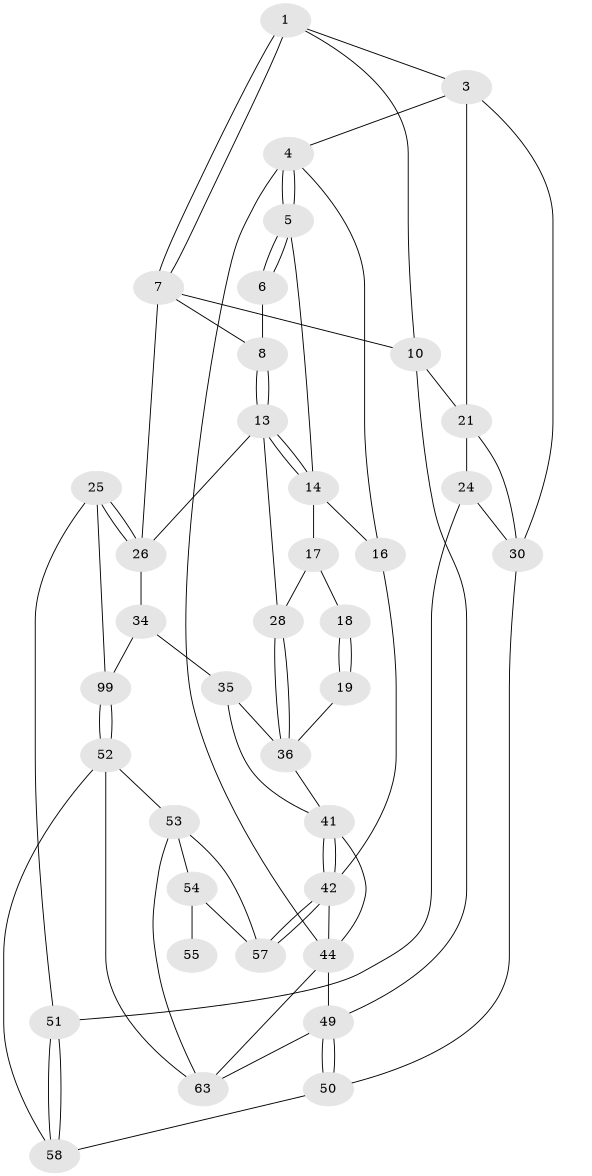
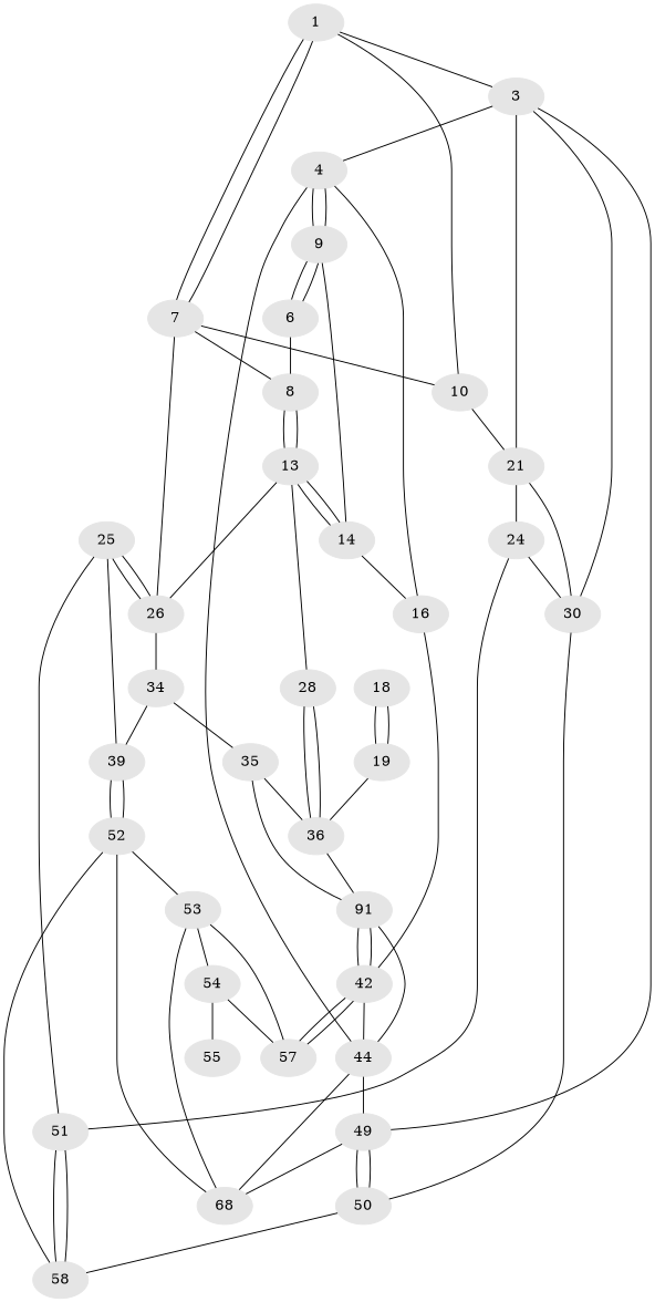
  graph {
    node [color=gray90 style=filled]
    1 [super="+2"]
    3 [super="+22"]
    7 [super="+11"]
    10
    4
    21 [super="+23"]
    30 [super="+45"]
    49 [super="+66"]
    8
    26 [super="+31"]
-   5 [super="+12"]
+   5 [super="+12" label=9]
    16 [super="+20"]
    44 [super="+65"]
    24 [super="+46"]
    50 [super="+61"]
-   63 [super="+64"]
+   63 [super="+64" label=68]
    6 [super="+9"]
    14 [super="+15"]
    42 [super="+43"]
-   17 [super="+29"]
    13 [super="+27"]
    34 [super="+40"]
    28
    36 [super="+37"]
    18 [super="+32"]
    19 [super="+33"]
    57
-   41 [super="+48"]
+   41 [super="+48" label=91]
    51
    25 [super="+38"]
-   39 [label=99]
+   39
    58 [super="+59"]
    52 [super="+60"]
    35 [super="+47"]
    53 [super="+62"]
    54 [super="+56"]
    55
    1 -- 3
    1 -- 7
    1 -- 7
    1 -- 10
    3 -- 4
    3 -- 21
    3 -- 30
-   10 -- 49
+   3 -- 49
    7 -- 10
    7 -- 8
    7 -- 26
    10 -- 21
    4 -- 5
    4 -- 5
    4 -- 16
    4 -- 44
    21 -- 30
    21 -- 24
    30 -- 50
    49 -- 50
    49 -- 50
    49 -- 63
    8 -- 13
    8 -- 13
    26 -- 34
    5 -- 6
    5 -- 6
    5 -- 14
    16 -- 42
    44 -- 49 [weight=2]
    44 -- 63
    24 -- 30
    24 -- 51
    50 -- 58 [weight=2]
    6 -- 8
    14 -- 16
-   14 -- 17
    42 -- 44
    42 -- 57
    42 -- 57
-   17 -- 28
-   17 -- 18 [weight=2]
    13 -- 26
    13 -- 14
    13 -- 14
    13 -- 28
    34 -- 39
    34 -- 35 [weight=2]
    28 -- 36
    28 -- 36
    36 -- 41
    18 -- 19 [weight=2]
    18 -- 19
    19 -- 36
    41 -- 44
    41 -- 42
    41 -- 42
    51 -- 58
    51 -- 58
    25 -- 26
    25 -- 26
    25 -- 51
    25 -- 39
    39 -- 52
    39 -- 52
    52 -- 63
    52 -- 58
    52 -- 53
    35 -- 36
    35 -- 41
    53 -- 63
    53 -- 57
    53 -- 54
    54 -- 57
    54 -- 55 [weight=2]
  }
